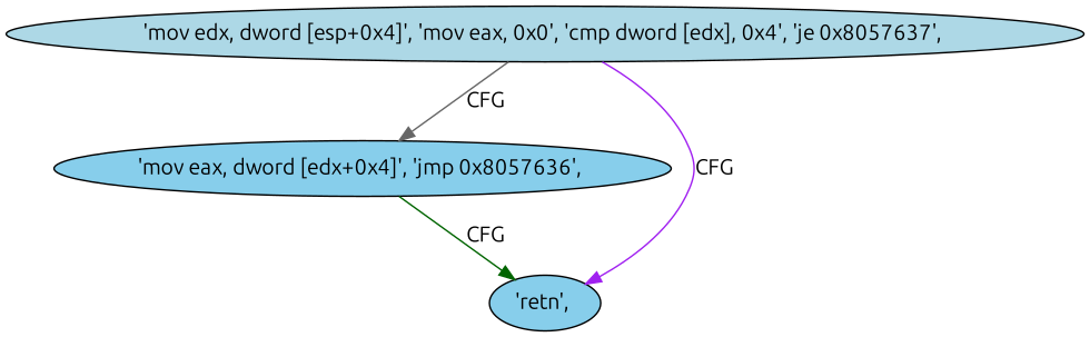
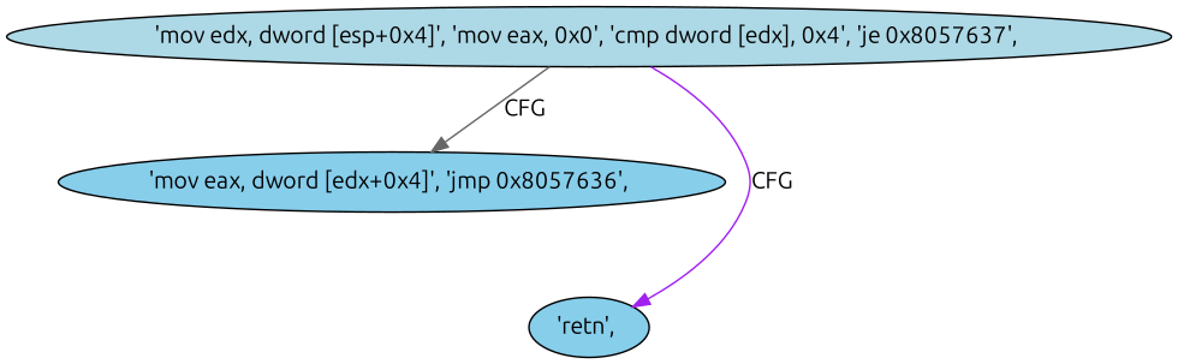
  digraph {
    fontname=Ubuntu
    node [style=filled fillcolor=skyblue fontname=Ubuntu]
    edge [fontname=Ubuntu]
    n1 [label="'mov edx, dword [esp+0x4]', 'mov eax, 0x0', 'cmp dword [edx], 0x4', 'je 0x8057637', " fillcolor=lightblue]
    n2 [label="'mov eax, dword [edx+0x4]', 'jmp 0x8057636', "]
    n3 [label="'retn', "]
    n1 -> n2 [label=CFG color=gray40]
    n1 -> n3 [label=CFG color=purple]
-   n2 -> n3 [label=CFG color=darkgreen]
  }
